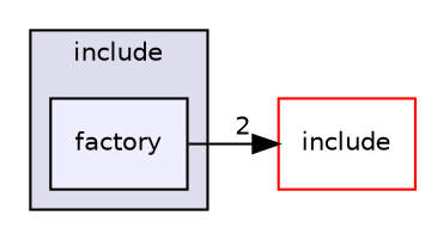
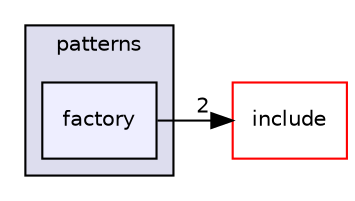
  digraph {
    compound=true
    rankdir=LR
    node [fontname=Helvetica fontsize=10 shape=box style=filled]
    n1 [fillcolor="#eeeeff" label=factory pencolor=black]
    n2 [color=red fillcolor=white label=include]
    subgraph cluster_1 {
      bgcolor="#ddddee"
      fontname=Helvetica
      fontsize=10
-     label=include
+     label=patterns
      pencolor=black
      n1
    }
    n1 -> n2 [headlabel=2 labeldistance=1.5 labelfontname=Helvetica labelfontsize=10]
  }
